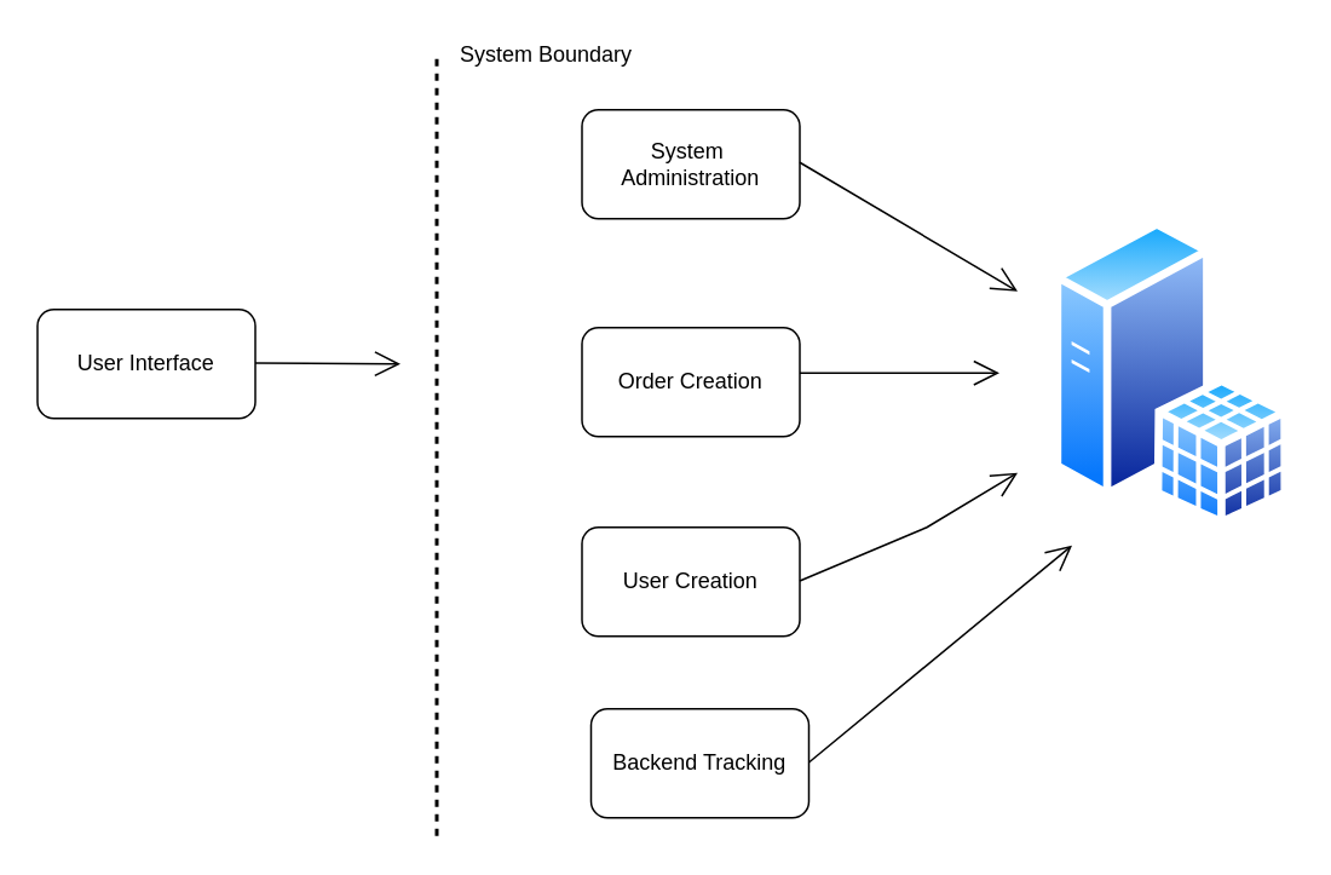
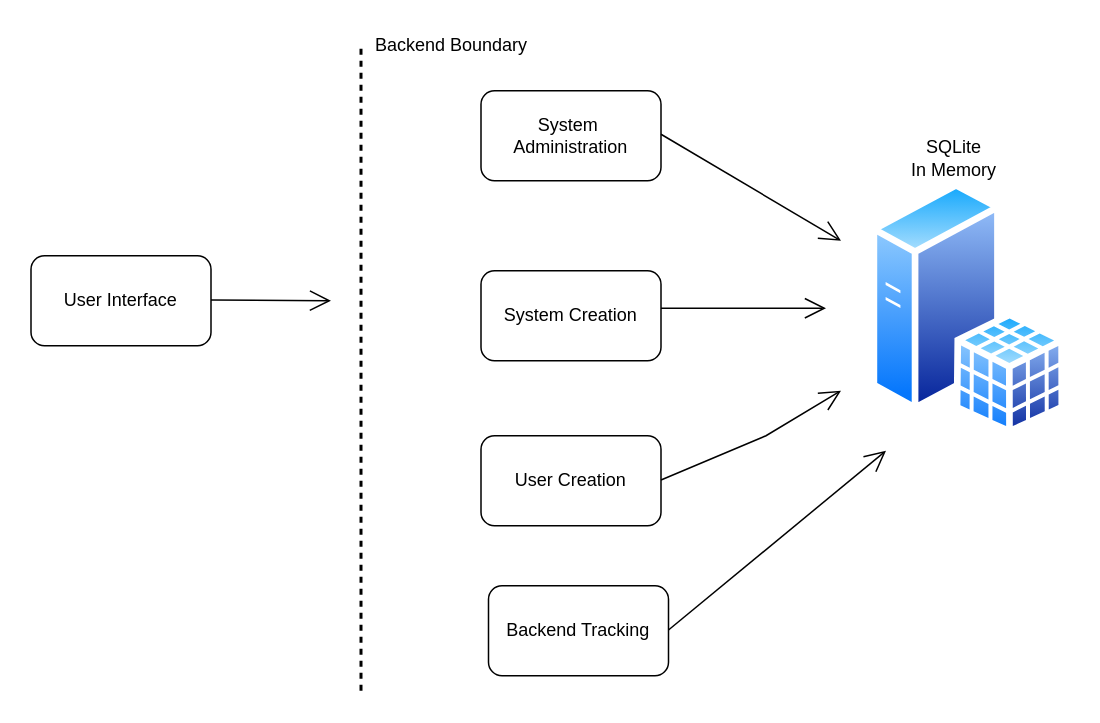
  <mxCell id="0" />
  <mxCell id="1" parent="0" />
  <mxCell id="2" value="User Interface" style="rounded=1;whiteSpace=wrap;html=1;" parent="1" vertex="1"><mxGeometry x="20" y="170" width="120" height="60" as="geometry" /></mxCell>
  <mxCell id="3" value="" style="endArrow=none;dashed=1;html=1;dashPattern=1 3;strokeWidth=2;rounded=0;" parent="1" edge="1"><mxGeometry width="50" height="50" relative="1" as="geometry"><mxPoint x="240" y="460" as="sourcePoint" /><mxPoint x="240" y="460" as="targetPoint" /><Array as="points"><mxPoint x="240" y="30" /></Array></mxGeometry></mxCell>
  <mxCell id="4" value="System&amp;nbsp;&lt;br&gt;Administration" style="rounded=1;whiteSpace=wrap;html=1;" parent="1" vertex="1"><mxGeometry x="320" y="60" width="120" height="60" as="geometry" /></mxCell>
- <mxCell id="5" value="Order Creation" style="rounded=1;whiteSpace=wrap;html=1;" parent="1" vertex="1"><mxGeometry x="320" y="180" width="120" height="60" as="geometry" /></mxCell>
+ <mxCell id="5" value="System Creation" style="rounded=1;whiteSpace=wrap;html=1;" parent="1" vertex="1"><mxGeometry x="320" y="180" width="120" height="60" as="geometry" /></mxCell>
  <mxCell id="6" value="User Creation" style="rounded=1;whiteSpace=wrap;html=1;" parent="1" vertex="1"><mxGeometry x="320" y="290" width="120" height="60" as="geometry" /></mxCell>
  <mxCell id="7" value="" style="aspect=fixed;perimeter=ellipsePerimeter;html=1;align=center;shadow=0;dashed=0;spacingTop=3;image;image=img/lib/active_directory/sql_server.svg;" parent="1" vertex="1"><mxGeometry x="580" y="121.04" width="130.1" height="168.96" as="geometry" /></mxCell>
  <mxCell id="8" value="Backend Tracking" style="rounded=1;whiteSpace=wrap;html=1;" parent="1" vertex="1"><mxGeometry x="325" y="390" width="120" height="60" as="geometry" /></mxCell>
- <mxCell id="10" value="System Boundary" style="text;html=1;align=center;verticalAlign=middle;resizable=0;points=[];autosize=1;strokeColor=none;fillColor=none;" parent="1" vertex="1"><mxGeometry x="240" width="120" height="20" as="geometry" y="20" /></mxCell>
+ <mxCell id="9" value="SQLite&lt;br&gt;In Memory" style="text;html=1;align=center;verticalAlign=middle;resizable=0;points=[];autosize=1;strokeColor=none;fillColor=none;" parent="1" vertex="1"><mxGeometry x="600" y="90" width="70" height="30" as="geometry" /></mxCell>
+ <mxCell id="10" value="Backend Boundary" style="text;html=1;align=center;verticalAlign=middle;resizable=0;points=[];autosize=1;strokeColor=none;fillColor=none;" parent="1" vertex="1"><mxGeometry x="240" width="120" height="20" as="geometry" y="20" /></mxCell>
  <mxCell id="11" value="" style="endArrow=open;endFill=1;endSize=12;html=1;rounded=0;" parent="1" edge="1"><mxGeometry width="160" relative="1" as="geometry"><mxPoint x="440" y="89" as="sourcePoint" /><mxPoint x="560" y="160" as="targetPoint" /></mxGeometry></mxCell>
  <mxCell id="12" value="" style="endArrow=open;endFill=1;endSize=12;html=1;rounded=0;" parent="1" edge="1"><mxGeometry width="160" relative="1" as="geometry"><mxPoint x="440" y="205.02" as="sourcePoint" /><mxPoint x="550" y="205" as="targetPoint" /></mxGeometry></mxCell>
  <mxCell id="13" value="" style="endArrow=open;endFill=1;endSize=12;html=1;rounded=0;" parent="1" edge="1"><mxGeometry width="160" relative="1" as="geometry"><mxPoint x="440" y="319.5" as="sourcePoint" /><mxPoint x="560" y="260" as="targetPoint" /><Array as="points"><mxPoint x="510" y="290" /></Array></mxGeometry></mxCell>
  <mxCell id="14" value="" style="endArrow=open;endFill=1;endSize=12;html=1;rounded=0;" parent="1" edge="1"><mxGeometry width="160" relative="1" as="geometry"><mxPoint x="445" y="419.5" as="sourcePoint" /><mxPoint x="590" y="300" as="targetPoint" /></mxGeometry></mxCell>
  <mxCell id="15" value="" style="endArrow=open;endFill=1;endSize=12;html=1;rounded=0;" parent="1" edge="1"><mxGeometry width="160" relative="1" as="geometry"><mxPoint x="140" y="199.5" as="sourcePoint" /><mxPoint x="220" y="200" as="targetPoint" /></mxGeometry></mxCell>
